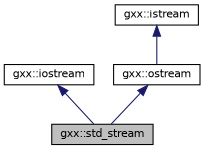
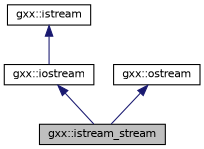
  digraph {
    node [color=black fillcolor=white fontname=Helvetica fontsize=10 shape=record style=filled]
    edge [color=midnightblue dir=back fontname=Helvetica fontsize=10 labelfontname=Helvetica labelfontsize=10 style=solid]
-   n1 [fillcolor=grey75 fontcolor=black height=0.2 label="gxx::std_stream" width=0.4]
+   n1 [fillcolor=grey75 fontcolor=black height=0.2 label="gxx::istream_stream" width=0.4]
    n2 [height=0.2 label="gxx::iostream" width=0.4]
    n3 [height=0.2 label="gxx::istream" width=0.4]
    n4 [height=0.2 label="gxx::ostream" width=0.4]
    n2 -> n1
-   n3 -> n4
+   n3 -> n2
    n4 -> n1
  }
